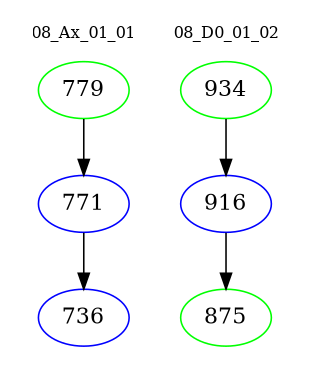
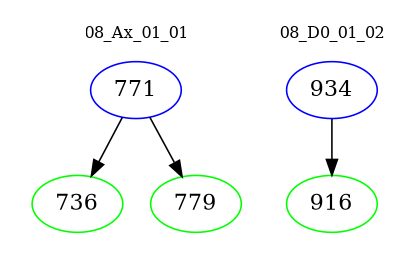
  digraph {
    node [color=blue]
    edge [color=black]
    n1 [label=771]
-   n2 [label=736]
+   n2 [color=green label=736]
    n3 [color=green label=779]
-   n4 [label=916]
-   n5 [color=green label=875]
-   n6 [color=green label=934]
+   n4 [color=green label=916]
+   n6 [label=934]
    subgraph cluster_1 {
      color=white
      fontsize=10
      label="08_Ax_01_01"
      n1
      n2
      n3
    }
    subgraph cluster_2 {
      color=white
      fontsize=10
      label="08_D0_01_02"
      n4
-     n5
      n6
    }
    n1 -> n2
-   n3 -> n1
-   n4 -> n5
+   n1 -> n3
    n6 -> n4
  }
